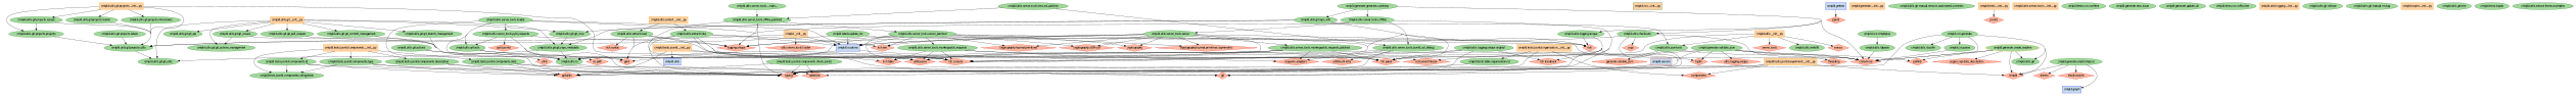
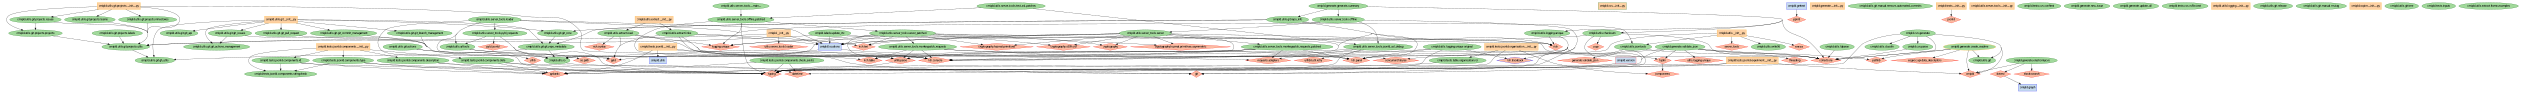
  digraph {
    compound=true
    concentrate=true
    fontname=Roboto
    rankdir=TB
    splines=true
    node [color=darkgreen fillcolor="#a1d99b" fontname=Roboto shape=ellipse style=filled]
    edge [fontname=Roboto]
    "logging.unique" [color=red fillcolor="#fcbba1" shape=diamond]
    collections [color=red fillcolor="#fcbba1" shape=diamond]
    "cmipld.utils.ldparse"
    "cmipld.utils.git.__init__.py" [color=orange fillcolor="#fdd0a2" shape=rhombus]
    "cmipld.utils.git.git_api"
    "cmipld.utils.git.git_repo_metadata"
    "cmipld.utils.git.git_branch_management"
    "cmipld.utils.git.git_pull_request"
    "cmipld.utils.git.git_actions_management"
    "cmipld.utils.git.git_issues"
    "cmipld.utils.git.gh_utils"
    "cmipld.utils.git.git_core"
    "cmipld.utils.git.git_commit_management"
    "cmipld.utils.io"
    "cmipld.utils.server_tools.server"
    rich [color=red fillcolor="#fcbba1" shape=diamond]
    cryptography [color=red fillcolor="#fcbba1" shape=diamond]
    "cmipld.locations" [color=blue fillcolor="#c6dbef" shape=box]
    "cryptography.hazmat.primitives" [color=red fillcolor="#fcbba1" shape=diamond]
    "rich.text" [color=red fillcolor="#fcbba1" shape=diamond]
    "cmipld.utils.server_tools.monkeypatch_requests_patched"
    "cryptography.hazmat.primitives.asymmetric" [color=red fillcolor="#fcbba1" shape=diamond]
    "rich.console" [color=red fillcolor="#fcbba1" shape=diamond]
    "cryptography.x509.oid" [color=red fillcolor="#fcbba1" shape=diamond]
    git [color=red fillcolor="#fcbba1" shape=diamond]
    tqdm [color=red fillcolor="#fcbba1" shape=diamond]
    pyld [color=red fillcolor="#fcbba1" shape=diamond]
    "urllib.parse" [color=red fillcolor="#fcbba1" shape=diamond]
    "rich.panel" [color=red fillcolor="#fcbba1" shape=diamond]
    "requests.adapters" [color=red fillcolor="#fcbba1" shape=diamond]
    "rich.table" [color=red fillcolor="#fcbba1" shape=diamond]
    "cmipld.__init__.py" [color=orange fillcolor="#fdd0a2" shape=rhombus]
    "utils.server_tools.loader" [color=red fillcolor="#fcbba1" shape=diamond]
    "cmipld.utils.git.projects.utils"
    "cmipld.utils.git.projects.teams"
-   "rich.traceback" [color=red fillcolor="#fcbba1" shape=diamond]
+   "rich.traceback" [color=blue fillcolor="#fcbba1" shape=diamond]
    "cmipld.cvs.__init__.py" [fillcolor="#fdd0a2" shape=rhombus]
    "cmipld.utils.urltools"
    "os.path" [color=red fillcolor="#fcbba1" shape=diamond]
    "cmipld.utils.extract.links"
    typing [color=red fillcolor="#fcbba1" shape=diamond]
    n42 [label="cmipld.labels.update_ctx"]
    "cmipld.utils.extract.__init__.py" [color=orange fillcolor="#fdd0a2" shape=rhombus]
    "cmipld.utils.extract.read"
    "rich.syntax" [color=red fillcolor="#fcbba1" shape=diamond]
    "cmipld.utils.git.projects.projects"
-   "cmipld.cvs.cmip6plus"
    pprint [color=red fillcolor="#fcbba1" shape=diamond]
    n49 [label="cmipld.tests.table.organisation.ror"]
    pydantic [color=red fillcolor="#fcbba1" shape=diamond]
    "cmipld.tests.jsonld.components.check_exists"
    datetime [color=red fillcolor="#fcbba1" shape=diamond]
    "cmipld.utils.server_tools.offline"
    "cmipld.utils.server_tools.jsonld_ssl_debug"
    "urllib3.util.retry" [color=red fillcolor="#fcbba1" shape=diamond]
    pathlib [color=red fillcolor="#fcbba1" shape=diamond]
    "cmipld.utils.server_tools.monkeypatch_requests"
    "cmipld.gettest" [color=blue fillcolor="#c6dbef" shape=box]
    "cmipld.generate.__init__.py" [color=orange fillcolor="#fdd0a2" shape=rhombus]
    cmipld [color=red fillcolor="#fcbba1" shape=diamond]
    "cmipld.tests.jsonld.components.id"
    "cmipld.tests.jsonld.components.stringcheck"
    "cmipld.utils.git.manual.remove_automated_commits"
    "cmipld.utils.server_tools.test_ssl_patches"
    "cmipld.utils.server_tools.offline_patched"
    "cmipld.utils.server_tools.server_patched"
    jsonld [color=red fillcolor="#fcbba1" shape=diamond]
    "cmipld.utils.server_tools.__init__.py" [color=orange fillcolor="#fdd0a2" shape=rhombus]
    "cmipld.utils.logging.unique"
    threading [color=red fillcolor="#fcbba1" shape=diamond]
    "pyld.jsonld" [color=red fillcolor="#fcbba1" shape=diamond]
    "cmipld.utils.git.projects.__init__.py" [color=orange fillcolor="#fdd0a2" shape=rhombus]
    "cmipld.utils.git.projects.milestones"
    "cmipld.utils.git.projects.issues"
    "concurrent.futures" [color=red fillcolor="#fcbba1" shape=diamond]
    "cmipld.utils.git.projects.labels"
    elasticsearch [color=red fillcolor="#fcbba1" shape=diamond]
    "cmipld.tests.jsonld.organisation.__init__.py" [color=orange fillcolor="#fdd0a2" shape=rhombus]
    components [color=red fillcolor="#fcbba1" shape=diamond]
    "cmipld.graph" [color=blue fillcolor="#c6dbef" shape=box]
    "cmipld.utils.jsontools"
    "generate.validate_json" [color=red fillcolor="#fcbba1" shape=diamond]
    "cmipld.utils.server_tools.__main__"
    "cmipld.tests.cvs.conftest"
    "cmipld.generate.generate_summary"
    "cmipld.utils.checksum"
    "cmipld.utils.git.repo_info"
    copy [color=red fillcolor="#fcbba1" shape=diamond]
    "cmipld.tests.__init__.py" [color=orange fillcolor="#fdd0a2" shape=rhombus]
    "cmipld.generate.new_issue"
    "cmipld.generate.update_all"
    "cmipld.generate.create_readme" [color=orange]
    "cmipld.utils.git"
    "esgvoc.api.data_descriptors" [color=red fillcolor="#fcbba1" shape=diamond]
    "cmipld.tests.jsonld.components.type"
    "cmipld.tests.jsonld.components.__init__.py" [color=orange fillcolor="#fdd0a2" shape=rhombus]
    "cmipld.tests.jsonld.components.description"
    "cmipld.tests.jsonld.components.date"
    "utils.logging.unique" [color=red fillcolor="#fcbba1" shape=diamond]
    "cmipld.generate.elasticmipcvs"
    dotenv [color=red fillcolor="#fcbba1" shape=diamond]
    "cmipld.utils.__init__.py" [color=orange fillcolor="#fdd0a2" shape=rhombus]
    "cmipld.utils.write06"
    extract [color=red fillcolor="#fcbba1" shape=diamond]
    server_tools [color=red fillcolor="#fcbba1" shape=diamond]
    "cmipld.tests.cvs.cvfile_test"
    "cmipld.version" [color=red fillcolor="#c6dbef" shape=box]
    "cmipld.utils.server_tools.pyld_requests"
    "cmipld.cvs.generate"
    "cmipld.cvs.parse"
    "cmipld.utils.classfn"
    "cmipld.utils.logging.__init__.py" [color=orange fillcolor="#fdd0a2" shape=rhombus]
    urllib [color=red fillcolor="#fcbba1" shape=diamond]
    "cmipld.utils.server_tools.loader"
    "cmipld.utils.git.release"
    "cmipld.utils.git.manual.rm_tag"
    "cmipld.tests.jsonld.__init__.py" [color=orange fillcolor="#fdd0a2" shape=rhombus]
    "cmipld.utils" [color=blue fillcolor="#c6dbef" shape=box]
    "cmipld.utils.git.actions"
    "cmipld.tests.jsonld.experiment.__init__.py" [color=orange fillcolor="#fdd0a2" shape=rhombus]
    "cmipld.copier.__init__.py" [color=orange fillcolor="#fdd0a2" shape=rhombus]
    "cmipld.utils.logging.unique original"
    "cmipld.utils.git.tree"
    "cmipld.generate.validate_json"
    "cmipld.tests.inputs"
    "cmipld.utils.extract.frame_examples"
    "cmipld.utils.ldparse" -> collections
    "cmipld.utils.git.__init__.py" -> "cmipld.utils.git.git_api"
    "cmipld.utils.git.__init__.py" -> "cmipld.utils.git.git_repo_metadata"
    "cmipld.utils.git.__init__.py" -> "cmipld.utils.git.git_branch_management"
    "cmipld.utils.git.__init__.py" -> "cmipld.utils.git.git_pull_request"
    "cmipld.utils.git.__init__.py" -> "cmipld.utils.git.git_actions_management"
    "cmipld.utils.git.__init__.py" -> "cmipld.utils.git.git_issues"
    "cmipld.utils.git.__init__.py" -> "cmipld.utils.git.gh_utils"
    "cmipld.utils.git.__init__.py" -> "cmipld.utils.git.git_core"
    "cmipld.utils.git.__init__.py" -> "cmipld.utils.git.git_commit_management"
    "cmipld.utils.git.git_repo_metadata" -> "cmipld.utils.git.gh_utils"
    "cmipld.utils.git.git_repo_metadata" -> "cmipld.utils.io"
    "cmipld.utils.git.git_branch_management" -> "cmipld.utils.io"
    "cmipld.utils.git.git_pull_request" -> "cmipld.utils.io"
    "cmipld.utils.git.git_issues" -> "cmipld.utils.git.git_actions_management"
    "cmipld.utils.git.git_issues" -> "cmipld.utils.io"
    "cmipld.utils.git.git_core" -> "cmipld.utils.git.git_repo_metadata"
    "cmipld.utils.git.git_commit_management" -> "cmipld.utils.io"
    "cmipld.utils.io" -> git
    "cmipld.utils.server_tools.server" -> "logging.unique"
    "cmipld.utils.server_tools.server" -> "cmipld.utils.io"
    "cmipld.utils.server_tools.server" -> rich
    "cmipld.utils.server_tools.server" -> cryptography
    "cmipld.utils.server_tools.server" -> "cmipld.locations"
    "cmipld.utils.server_tools.server" -> "cryptography.hazmat.primitives"
    "cmipld.utils.server_tools.server" -> "rich.text"
    "cmipld.utils.server_tools.server" -> "cmipld.utils.server_tools.monkeypatch_requests_patched"
    "cmipld.utils.server_tools.server" -> "cryptography.hazmat.primitives.asymmetric"
    "cmipld.utils.server_tools.server" -> "rich.console"
    "cmipld.utils.server_tools.server" -> "cryptography.x509.oid"
    "cmipld.locations" -> tqdm
    "cmipld.locations" -> pyld
    "cmipld.utils.server_tools.monkeypatch_requests_patched" -> "rich.console"
    "cmipld.utils.server_tools.monkeypatch_requests_patched" -> "urllib.parse"
    "cmipld.utils.server_tools.monkeypatch_requests_patched" -> "rich.panel"
    "cmipld.utils.server_tools.monkeypatch_requests_patched" -> "requests.adapters"
    "cmipld.utils.server_tools.monkeypatch_requests_patched" -> "rich.table"
    "cmipld.__init__.py" -> "cmipld.locations"
    "cmipld.__init__.py" -> "utils.server_tools.loader"
    "cmipld.__init__.py" -> "cmipld.utils.git.projects.utils"
    "cmipld.utils.git.projects.utils" -> "cmipld.utils.git.gh_utils"
    "cmipld.utils.git.projects.teams" -> "cmipld.utils.git.projects.utils"
    "cmipld.utils.urltools" -> "urllib.parse"
    "cmipld.utils.urltools" -> "os.path"
    "cmipld.utils.extract.links" -> "cmipld.locations"
    "cmipld.utils.extract.links" -> "rich.text"
    "cmipld.utils.extract.links" -> "rich.console"
    "cmipld.utils.extract.links" -> pyld
    "cmipld.utils.extract.links" -> "urllib.parse"
    "cmipld.utils.extract.links" -> "rich.panel"
-   "cmipld.utils.extract.links" -> typing
+   "urllib.parse" -> typing
    n42 -> collections
    n42 -> "cmipld.locations"
    n42 -> "cmipld.utils.git.projects.utils"
    "cmipld.utils.extract.__init__.py" -> "cmipld.utils.extract.links"
    "cmipld.utils.extract.__init__.py" -> "cmipld.utils.extract.read"
    "cmipld.utils.extract.read" -> "logging.unique"
    "cmipld.utils.extract.read" -> "rich.console"
    "cmipld.utils.extract.read" -> pyld
    "cmipld.utils.extract.read" -> "rich.syntax"
    "cmipld.utils.git.projects.projects" -> "cmipld.utils.git.projects.utils"
-   "cmipld.cvs.cmip6plus" -> "cmipld.utils.ldparse"
    n49 -> pydantic
    "cmipld.tests.jsonld.components.check_exists" -> typing
    "cmipld.tests.jsonld.components.check_exists" -> pydantic
    "cmipld.tests.jsonld.components.check_exists" -> datetime
    "cmipld.utils.server_tools.offline" -> "logging.unique"
    "cmipld.utils.server_tools.offline" -> "cmipld.utils.server_tools.server"
    "cmipld.utils.server_tools.offline" -> git
    "cmipld.utils.server_tools.offline" -> typing
    "cmipld.utils.server_tools.offline" -> "cmipld.utils.server_tools.jsonld_ssl_debug"
    "cmipld.utils.server_tools.jsonld_ssl_debug" -> "urllib.parse"
    "cmipld.utils.server_tools.jsonld_ssl_debug" -> "requests.adapters"
    "cmipld.utils.server_tools.jsonld_ssl_debug" -> typing
    "cmipld.utils.server_tools.jsonld_ssl_debug" -> "urllib3.util.retry"
    "cmipld.utils.server_tools.monkeypatch_requests" -> "rich.console"
    "cmipld.utils.server_tools.monkeypatch_requests" -> "urllib.parse"
    "cmipld.utils.server_tools.monkeypatch_requests" -> "rich.panel"
    "cmipld.utils.server_tools.monkeypatch_requests" -> "requests.adapters"
    "cmipld.utils.server_tools.monkeypatch_requests" -> "rich.table"
    "cmipld.gettest" -> pprint
    "cmipld.tests.jsonld.components.id" -> typing
    "cmipld.tests.jsonld.components.id" -> pydantic
    "cmipld.tests.jsonld.components.id" -> "cmipld.tests.jsonld.components.stringcheck"
    "cmipld.utils.server_tools.test_ssl_patches" -> "cmipld.utils.server_tools.jsonld_ssl_debug"
    "cmipld.utils.server_tools.test_ssl_patches" -> "cmipld.utils.server_tools.offline_patched"
    "cmipld.utils.server_tools.offline_patched" -> "logging.unique"
    "cmipld.utils.server_tools.offline_patched" -> git
    "cmipld.utils.server_tools.offline_patched" -> typing
    "cmipld.utils.server_tools.offline_patched" -> "cmipld.utils.server_tools.server_patched"
    "cmipld.utils.server_tools.server_patched" -> "logging.unique"
    "cmipld.utils.server_tools.server_patched" -> "cmipld.utils.io"
    "cmipld.utils.server_tools.server_patched" -> rich
    "cmipld.utils.server_tools.server_patched" -> cryptography
    "cmipld.utils.server_tools.server_patched" -> "cmipld.locations"
    "cmipld.utils.server_tools.server_patched" -> "cryptography.hazmat.primitives"
    "cmipld.utils.server_tools.server_patched" -> "rich.text"
    "cmipld.utils.server_tools.server_patched" -> "cryptography.hazmat.primitives.asymmetric"
    "cmipld.utils.server_tools.server_patched" -> "rich.console"
    "cmipld.utils.server_tools.server_patched" -> "cryptography.x509.oid"
    "cmipld.utils.server_tools.server_patched" -> "cmipld.utils.server_tools.monkeypatch_requests"
    "cmipld.utils.logging.unique" -> rich
    "cmipld.utils.logging.unique" -> "rich.console"
    "cmipld.utils.logging.unique" -> "rich.panel"
    "cmipld.utils.logging.unique" -> "rich.traceback"
    "cmipld.utils.logging.unique" -> typing
    "cmipld.utils.git.projects.__init__.py" -> "cmipld.utils.git.projects.utils"
    "cmipld.utils.git.projects.__init__.py" -> "cmipld.utils.git.projects.teams"
    "cmipld.utils.git.projects.__init__.py" -> "cmipld.utils.git.projects.projects"
    "cmipld.utils.git.projects.__init__.py" -> "cmipld.utils.git.projects.milestones"
    "cmipld.utils.git.projects.__init__.py" -> "cmipld.utils.git.projects.issues"
    "cmipld.utils.git.projects.__init__.py" -> "concurrent.futures"
    "cmipld.utils.git.projects.milestones" -> "cmipld.utils.git.projects.utils"
    "cmipld.utils.git.projects.issues" -> "cmipld.utils.git.projects.utils"
    "cmipld.utils.git.projects.issues" -> "cmipld.utils.git.projects.projects"
    "cmipld.utils.git.projects.labels" -> "cmipld.utils.git.projects.utils"
    "cmipld.tests.jsonld.organisation.__init__.py" -> typing
    "cmipld.tests.jsonld.organisation.__init__.py" -> n49
    "cmipld.tests.jsonld.organisation.__init__.py" -> components
    "cmipld.utils.jsontools" -> collections
    "cmipld.utils.jsontools" -> "generate.validate_json"
    "cmipld.utils.server_tools.__main__" -> "cmipld.utils.server_tools.offline_patched"
    "cmipld.generate.generate_summary" -> collections
    "cmipld.generate.generate_summary" -> "cmipld.utils.server_tools.offline"
    "cmipld.generate.generate_summary" -> "cmipld.utils.logging.unique"
    "cmipld.generate.generate_summary" -> "cmipld.utils.checksum"
    "cmipld.generate.generate_summary" -> "cmipld.utils.git.repo_info"
    "cmipld.utils.checksum" -> collections
    "cmipld.utils.checksum" -> "cmipld.locations"
    "cmipld.utils.checksum" -> git
    "cmipld.utils.checksum" -> copy
    "cmipld.utils.git.repo_info" -> "cmipld.utils.git.git_repo_metadata"
    "cmipld.utils.git.repo_info" -> "cmipld.utils.git.git_core"
    "cmipld.utils.git.repo_info" -> rich
    "cmipld.utils.git.repo_info" -> "rich.console"
    "cmipld.utils.git.repo_info" -> "rich.panel"
    "cmipld.utils.git.repo_info" -> "cmipld.utils.jsontools"
    "cmipld.tests.__init__.py" -> jsonld
    "cmipld.generate.create_readme" -> collections
    "cmipld.generate.create_readme" -> pathlib
    "cmipld.generate.create_readme" -> cmipld
    "cmipld.generate.create_readme" -> "cmipld.utils.git"
    "cmipld.generate.create_readme" -> "esgvoc.api.data_descriptors"
    "cmipld.tests.jsonld.components.type" -> typing
    "cmipld.tests.jsonld.components.type" -> pydantic
    "cmipld.tests.jsonld.components.type" -> "cmipld.tests.jsonld.components.stringcheck"
    "cmipld.tests.jsonld.components.__init__.py" -> "cmipld.tests.jsonld.components.id"
    "cmipld.tests.jsonld.components.__init__.py" -> "cmipld.tests.jsonld.components.stringcheck"
    "cmipld.tests.jsonld.components.__init__.py" -> "cmipld.tests.jsonld.components.type"
    "cmipld.tests.jsonld.components.__init__.py" -> "cmipld.tests.jsonld.components.description"
    "cmipld.tests.jsonld.components.__init__.py" -> "cmipld.tests.jsonld.components.date"
    "cmipld.tests.jsonld.components.description" -> typing
    "cmipld.tests.jsonld.components.description" -> pydantic
    "cmipld.tests.jsonld.components.date" -> typing
    "cmipld.tests.jsonld.components.date" -> pydantic
    "cmipld.tests.jsonld.components.date" -> datetime
    "cmipld.generate.elasticmipcvs" -> cmipld
    "cmipld.generate.elasticmipcvs" -> elasticsearch
-   "cmipld.generate.elasticmipcvs" -> "cmipld.graph"
+   dotenv -> "cmipld.graph"
    "cmipld.generate.elasticmipcvs" -> dotenv
    "cmipld.utils.__init__.py" -> "cmipld.utils.io"
    "cmipld.utils.__init__.py" -> "cmipld.utils.jsontools"
    "cmipld.utils.__init__.py" -> "cmipld.utils.write06"
    "cmipld.utils.__init__.py" -> extract
    "cmipld.utils.__init__.py" -> server_tools
    "cmipld.version" -> typing
-   "cmipld.utils.server_tools.pyld_requests" -> "logging.unique"
    "cmipld.utils.server_tools.pyld_requests" -> pyld
    "cmipld.utils.server_tools.pyld_requests" -> "cmipld.utils.urltools"
    "cmipld.utils.server_tools.pyld_requests" -> typing
    "cmipld.utils.server_tools.pyld_requests" -> "pyld.jsonld"
    "cmipld.cvs.generate" -> collections
    "cmipld.cvs.generate" -> datetime
    "cmipld.cvs.generate" -> cmipld
    "cmipld.cvs.generate" -> "cmipld.utils.git"
    "cmipld.cvs.generate" -> "cmipld.cvs.parse"
    "cmipld.cvs.generate" -> "cmipld.utils.classfn"
    "cmipld.cvs.parse" -> collections
    "cmipld.utils.server_tools.loader" -> "logging.unique"
    "cmipld.utils.server_tools.loader" -> "cmipld.locations"
    "cmipld.utils.server_tools.loader" -> pyld
    "cmipld.utils.server_tools.loader" -> "cmipld.utils.urltools"
    "cmipld.utils.server_tools.loader" -> typing
    "cmipld.utils.server_tools.loader" -> "cmipld.utils.server_tools.pyld_requests"
    "cmipld.tests.jsonld.__init__.py" -> "rich.console"
    "cmipld.tests.jsonld.__init__.py" -> "rich.table"
    "cmipld.tests.jsonld.__init__.py" -> pydantic
    "cmipld.tests.jsonld.__init__.py" -> "cmipld.utils"
    "cmipld.utils.git.actions" -> "cmipld.utils.io"
    "cmipld.utils.git.actions" -> urllib
    "cmipld.tests.jsonld.experiment.__init__.py" -> typing
    "cmipld.tests.jsonld.experiment.__init__.py" -> pydantic
    "cmipld.tests.jsonld.experiment.__init__.py" -> cmipld
-   "cmipld.tests.jsonld.experiment.__init__.py" -> components
+   tqdm -> components
    "cmipld.utils.logging.unique original" -> "rich.console"
    "cmipld.utils.logging.unique original" -> "rich.panel"
    "cmipld.utils.logging.unique original" -> "rich.traceback"
    "cmipld.utils.logging.unique original" -> typing
    "cmipld.generate.validate_json" -> collections
    "cmipld.generate.validate_json" -> tqdm
    "cmipld.generate.validate_json" -> typing
    "cmipld.generate.validate_json" -> pathlib
    "cmipld.generate.validate_json" -> threading
    "cmipld.generate.validate_json" -> "concurrent.futures"
    "cmipld.generate.validate_json" -> "utils.logging.unique"
  }
